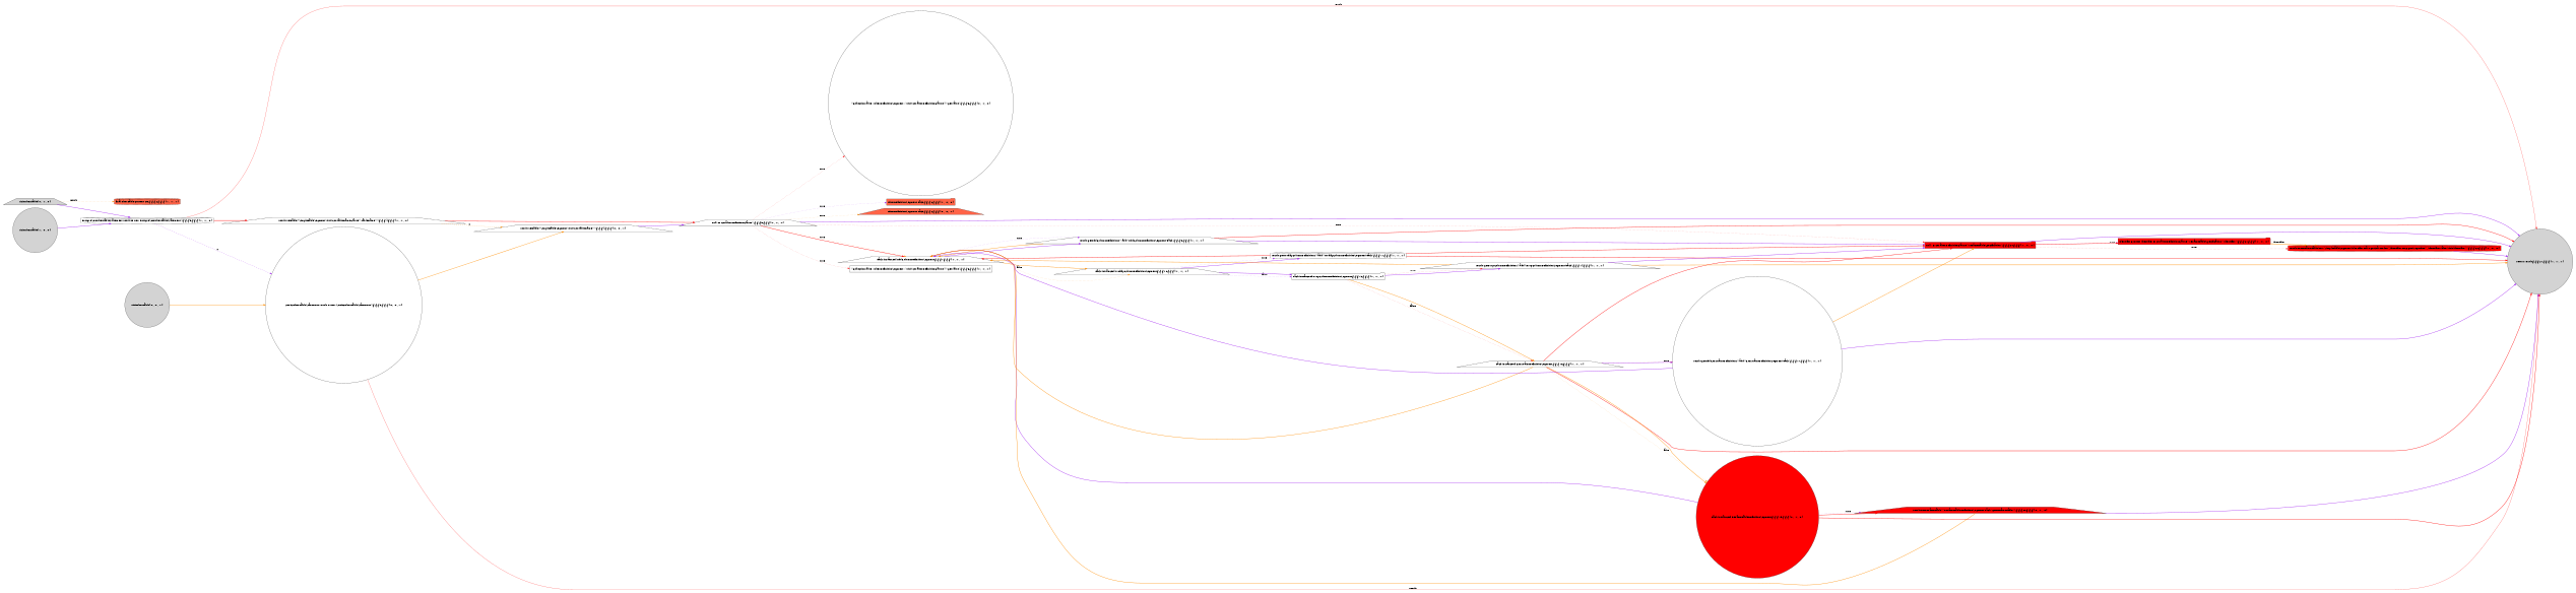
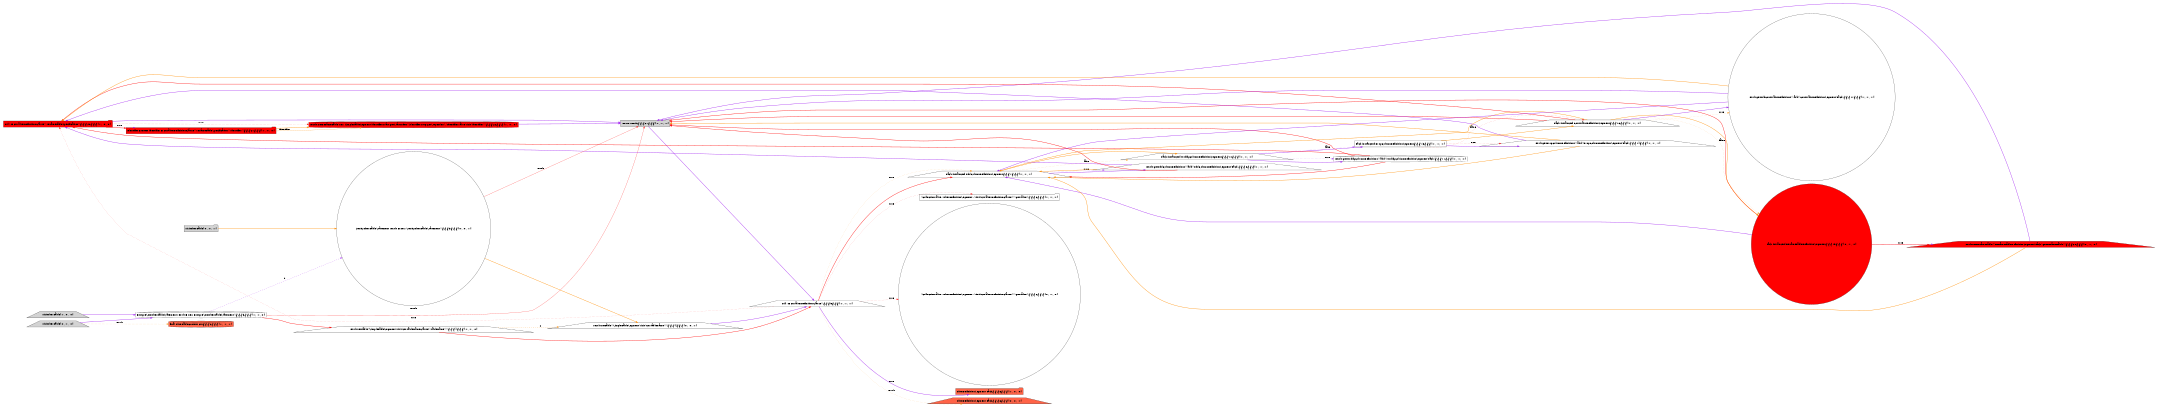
  digraph {
    rankdir=LR
    node [fillcolor=white shape=trapezium style=filled]
    edge [color=purple style=bold]
    n1 [fillcolor=red label="null != ctx.alterDefinitionClause().renameTableSpecification()@@@20@@@['1', '0', '0']" shape=folder]
    n2 [fillcolor=red label="result.setRenameTable(new SimpleTableSegment(identifier.start.getStartIndex(),identifier.stop.getStopIndex(),(IdentifierValue)visit(identifier)))@@@22@@@['1', '0', '0']" shape=cylinder]
    n3 [fillcolor=red label="IdentifierContext identifier = ctx.alterDefinitionClause().renameTableSpecification().identifier()@@@21@@@['1', '0', '0']" shape=folder]
-   n4 [fillcolor=lightgray label="return result@@@21@@@['1', '1', '1']" shape=circle]
+   n4 [fillcolor=lightgray label="return result@@@21@@@['1', '1', '1']" shape=folder]
    n5 [label="result.setTable((SimpleTableSegment)visit(ctx.tableName()))@@@4@@@['0', '0', '1']"]
    n6 [label="null != ctx.alterDefinitionClause()@@@5@@@['1', '1', '1']"]
    n7 [label="each instanceof AddColumnDefinitionSegment@@@7@@@['1', '1', '1']"]
    n8 [label="((CollectionValue<AlterDefinitionSegment>)visit(ctx.alterDefinitionClause())).getValue()@@@6@@@['1', '1', '1']" shape=folder]
    n9 [label="((CollectionValue<AlterDefinitionSegment>)visit(ctx.alterDefinitionClause())).getValue()@@@6@@@['0', '1', '0']" shape=circle]
    n10 [fillcolor=tomato label="AlterDefinitionSegment each@@@6@@@['1', '0', '0']" shape=folder]
    n11 [fillcolor=tomato label="AlterDefinitionSegment each@@@6@@@['0', '0', '1']"]
    n12 [label="result.getAddColumnDefinitions().add((AddColumnDefinitionSegment)each)@@@8@@@['1', '1', '1']"]
    n13 [label="each instanceof ModifyColumnDefinitionSegment@@@10@@@['1', '1', '1']"]
-   n14 [fillcolor=lightgray label="visitAlterTable['0', '0', '1']" shape=circle]
+   n14 [fillcolor=lightgray label="visitAlterTable['0', '0', '1']" shape=folder]
    n15 [label="SQL92AlterTableStatement result = new SQL92AlterTableStatement()@@@3@@@['0', '0', '1']" shape=circle]
    n16 [fillcolor=tomato label="final AlterTableContext ctx@@@2@@@['1', '1', '1']" shape=cylinder]
    n17 [label="result.getModifyColumnDefinitions().add((ModifyColumnDefinitionSegment)each)@@@11@@@['1', '1', '1']" shape=cylinder]
    n18 [label="each instanceof DropColumnDefinitionSegment@@@13@@@['1', '1', '1']" shape=folder]
    n19 [fillcolor=red label="each instanceof RenameTableDefinitionSegment@@@19@@@['0', '1', '0']" shape=circle]
    n20 [fillcolor=red label="result.setRenameTable(((RenameTableDefinitionSegment)each).getRenameTable())@@@20@@@['0', '1', '0']"]
-   n21 [fillcolor=lightgray label="visitAlterTable['1', '0', '0']" shape=circle]
+   n21 [fillcolor=lightgray label="visitAlterTable['1', '0', '0']"]
    n22 [label="PostgreSQLAlterTableStatement result = new PostgreSQLAlterTableStatement()@@@3@@@['1', '1', '0']" shape=cylinder]
    n23 [label="result.setTable((SimpleTableSegment)visit(ctx.tableNameClause().tableName()))@@@4@@@['1', '1', '0']"]
    n24 [label="each instanceof ConstraintDefinitionSegment@@@16@@@['1', '1', '1']"]
    n25 [label="result.getDropColumnDefinitions().add((DropColumnDefinitionSegment)each)@@@14@@@['1', '1', '1']"]
    n26 [fillcolor=lightgray label="visitAlterTable['0', '1', '0']"]
    n27 [label="result.getAddConstraintDefinitions().add((ConstraintDefinitionSegment)each)@@@17@@@['1', '1', '1']" shape=circle]
    n1 -> n2 [color=red label=true style=dotted]
    n1 -> n3 [label=true style=dotted]
    n1 -> n3 [color=red]
    n1 -> n4
    n2 -> n4
    n3 -> n2 [color=darkorange label=identifier style=solid]
    n3 -> n2 [color=darkorange]
    n5 -> n6
    n6 -> n1 [color=red label=true style=dotted]
-   n6 -> n4
+   n4 -> n6
    n6 -> n7 [color=darkorange label=true style=dotted]
    n6 -> n7 [color=red]
    n6 -> n8 [color=red label=true style=dotted]
    n6 -> n9 [color=red label=true style=dotted]
-   n6 -> n10 [label=true style=dotted]
-   n6 -> n11 [color=darkorange label=true style=dotted]
+   n6 -> n10 [label=true]
+   n6 -> n11 [color=darkorange label=result style=dotted]
    n7 -> n12
    n7 -> n12 [label=true style=dotted]
    n7 -> n13 [color=darkorange]
    n7 -> n13 [color=darkorange label=false style=dotted]
    n12 -> n1
    n12 -> n4 [color=red]
    n12 -> n7 [color=darkorange]
    n13 -> n17
    n13 -> n17 [label=true style=dotted]
    n13 -> n18 [label=false style=dotted]
    n13 -> n18
    n14 -> n15 [color=darkorange]
    n15 -> n4 [color=red label=result style=solid]
    n15 -> n5 [color=darkorange]
    n17 -> n1 [color=red]
    n17 -> n4 [color=red]
    n17 -> n7 [color=red]
    n18 -> n24 [color=red label=false style=dotted]
    n18 -> n24 [color=darkorange]
    n18 -> n25
    n18 -> n25 [color=red label=true style=dotted]
    n19 -> n4 [color=red]
    n19 -> n7
    n19 -> n20 [label=true style=dotted]
    n19 -> n20 [color=red]
    n20 -> n4
    n20 -> n7 [color=darkorange]
    n21 -> n22
    n22 -> n4 [color=red label=result style=solid]
    n22 -> n15 [label=0 style=dashed]
    n22 -> n23 [color=red]
    n23 -> n5 [color=darkorange label=0 style=dashed]
    n23 -> n6 [color=red]
    n24 -> n1 [color=red]
    n24 -> n4 [color=red]
    n24 -> n7 [color=darkorange]
    n24 -> n19 [color=darkorange label=false style=dotted]
    n24 -> n19 [color=darkorange]
    n24 -> n27 [color=darkorange label=true style=dotted]
    n24 -> n27
    n25 -> n1
    n25 -> n4 [color=darkorange]
    n25 -> n7 [color=darkorange]
    n26 -> n16 [color=darkorange label=result style=dotted]
    n26 -> n22
    n27 -> n1 [color=darkorange]
    n27 -> n4
    n27 -> n7
  }
